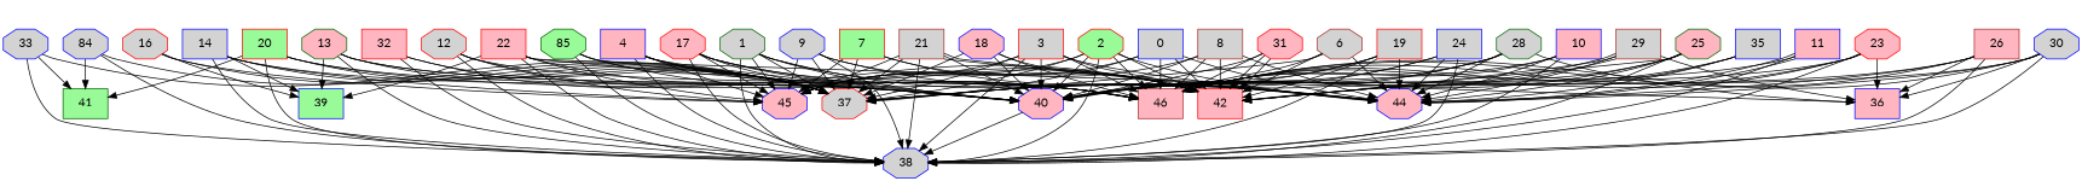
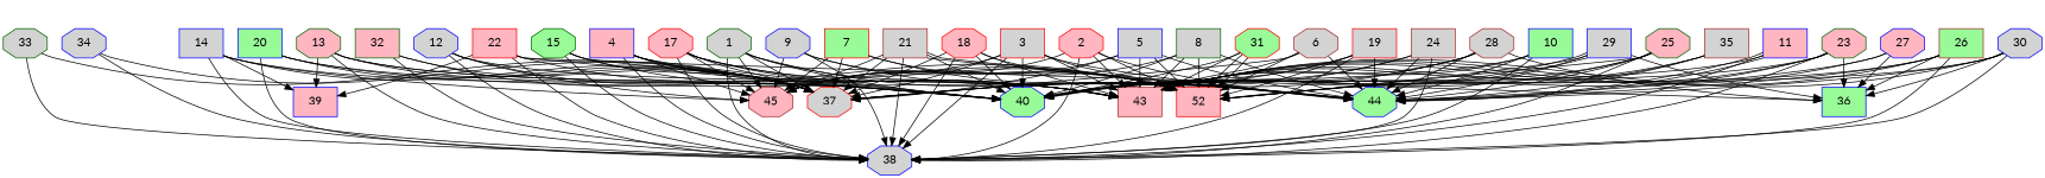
  digraph {
    fontname=Lato
    node [alpha=0.16 color=blue fillcolor=lightgrey fontname=Lato shape=octagon style=filled]
    edge [fontname=Lato]
    1 [alpha=0.11 color=darkgreen expect_size=13288448]
    37 [alpha=0.12 color=red expect_size=20339712]
    38 [alpha=0.07 expect_size=14417920]
-   40 [alpha=0.02 expect_size=51118080 fillcolor=lightpink]
-   43 [alpha=0.08 color=brown expect_size=17728512 fillcolor=lightpink shape=box label=46]
-   44 [alpha=0.06 expect_size=24655872 fillcolor=lightpink]
-   45 [alpha=0.13 expect_size=48897024 fillcolor=lightpink]
-   2 [alpha=0.08 color=red expect_size=5477376 fillcolor=palegreen]
-   42 [alpha=0.17 color=red expect_size=50771968 fillcolor=lightpink shape=box]
+   40 [alpha=0.02 expect_size=51118080 fillcolor=palegreen]
+   43 [alpha=0.08 color=brown expect_size=17728512 fillcolor=lightpink shape=box]
+   44 [alpha=0.06 expect_size=24655872 fillcolor=palegreen]
+   45 [alpha=0.13 color=brown expect_size=48897024 fillcolor=lightpink]
+   2 [alpha=0.08 color=red expect_size=5477376 fillcolor=lightpink]
+   42 [alpha=0.17 color=red expect_size=50771968 fillcolor=lightpink shape=box label=52]
    3 [alpha=0.14 color=red expect_size=23752704 shape=box]
    4 [expect_size=23844864 fillcolor=lightpink shape=box]
-   5 [alpha=0.08 expect_size=27532288 shape=box label=0]
+   5 [alpha=0.08 expect_size=27532288 shape=box]
    6 [color=brown expect_size=37262336]
    7 [alpha=0.05 color=red expect_size=25032704 fillcolor=palegreen shape=box]
-   8 [alpha=0.18 color=brown expect_size=19225600 shape=box]
+   8 [alpha=0.18 color=darkgreen expect_size=19225600 shape=box]
    9 [alpha=0.04 expect_size=18204672]
-   10 [alpha=0.00 expect_size=30104576 fillcolor=lightpink shape=box]
+   10 [alpha=0.00 expect_size=30104576 fillcolor=palegreen shape=box]
    11 [alpha=0.07 expect_size=45975552 fillcolor=lightpink shape=box]
-   12 [color=red expect_size=25488384]
+   12 [expect_size=25488384]
    13 [alpha=0.05 color=darkgreen expect_size=44649472 fillcolor=lightpink]
-   39 [expect_size=51813376 fillcolor=palegreen shape=box]
+   39 [expect_size=51813376 fillcolor=lightpink shape=box]
    14 [alpha=0.02 expect_size=29769728 shape=box]
-   15 [color=darkgreen expect_size=20893696 fillcolor=palegreen label=85]
-   16 [alpha=0.14 color=red expect_size=39489536]
+   15 [color=darkgreen expect_size=20893696 fillcolor=palegreen]
    17 [color=red expect_size=30960640 fillcolor=lightpink]
-   18 [alpha=0.08 expect_size=41707520 fillcolor=lightpink]
+   18 [alpha=0.08 color=red expect_size=41707520 fillcolor=lightpink]
    19 [alpha=0.04 color=red expect_size=37857280 shape=box]
-   20 [alpha=0.06 color=red expect_size=47150080 fillcolor=palegreen shape=box]
-   41 [alpha=0.07 color=darkgreen expect_size=37192704 fillcolor=palegreen shape=box]
+   20 [alpha=0.06 expect_size=47150080 fillcolor=palegreen shape=box]
    21 [alpha=0.11 color=brown expect_size=48182272 shape=box]
    22 [color=red expect_size=17867776 fillcolor=lightpink shape=box]
-   36 [alpha=0.13 expect_size=8410112 fillcolor=lightpink shape=box]
-   23 [alpha=0.10 color=red expect_size=8758272 fillcolor=lightpink]
-   24 [alpha=0.11 expect_size=20599808 shape=box]
+   36 [alpha=0.13 expect_size=8410112 fillcolor=palegreen shape=box]
+   23 [alpha=0.10 color=darkgreen expect_size=8758272 fillcolor=lightpink]
+   24 [alpha=0.11 color=brown expect_size=20599808 shape=box]
    25 [alpha=0.01 color=darkgreen expect_size=25977856 fillcolor=lightpink]
-   26 [alpha=0.05 color=brown expect_size=17376256 fillcolor=lightpink shape=box]
-   28 [color=darkgreen expect_size=40922112]
-   29 [alpha=0.20 color=brown expect_size=11974656 shape=box]
+   26 [alpha=0.05 color=brown expect_size=17376256 fillcolor=palegreen shape=box]
+   27 [alpha=0.17 expect_size=51493888 fillcolor=lightpink]
+   28 [color=brown expect_size=40922112]
+   29 [alpha=0.20 expect_size=11974656 shape=box]
    30 [alpha=0.14 expect_size=21640192]
-   31 [alpha=0.06 color=red expect_size=35517440 fillcolor=lightpink]
-   32 [alpha=0.06 color=red expect_size=14465024 fillcolor=lightpink shape=box]
-   33 [alpha=0.03 expect_size=5905408]
-   34 [alpha=0.10 expect_size=28348416 label=84]
-   35 [alpha=0.04 expect_size=6024192 shape=box]
+   31 [alpha=0.06 color=red expect_size=35517440 fillcolor=palegreen]
+   32 [alpha=0.06 color=darkgreen expect_size=14465024 fillcolor=lightpink shape=box]
+   33 [alpha=0.03 color=darkgreen expect_size=5905408]
+   34 [alpha=0.10 expect_size=28348416]
+   35 [alpha=0.04 color=brown expect_size=6024192 shape=box]
    1 -> 37
    1 -> 38
    1 -> 40
    1 -> 43
    1 -> 44
    1 -> 45
-   2 -> 37
    2 -> 38
-   2 -> 40
    2 -> 43
    2 -> 44
    2 -> 45
    2 -> 42
    3 -> 37
    3 -> 38
    3 -> 40
    3 -> 43
    3 -> 44
    3 -> 45
    3 -> 42
    4 -> 37
    4 -> 38
    4 -> 40
    4 -> 43
    4 -> 45
    4 -> 42
    5 -> 37
    5 -> 43
    5 -> 44
    5 -> 45
    5 -> 42
    6 -> 37
    6 -> 43
    6 -> 44
    6 -> 42
    7 -> 37
    7 -> 44
    7 -> 45
    7 -> 42
    8 -> 40
    8 -> 43
    8 -> 44
    8 -> 45
    8 -> 42
-   9 -> 37
    9 -> 38
    9 -> 44
    9 -> 45
    9 -> 42
    10 -> 37
    10 -> 38
    10 -> 43
    10 -> 44
    11 -> 38
    11 -> 40
    11 -> 44
    11 -> 44
    12 -> 38
    12 -> 40
    12 -> 43
    12 -> 45
    13 -> 37
    13 -> 38
    13 -> 40
    13 -> 43
    13 -> 39
    14 -> 37
    14 -> 38
    14 -> 43
    14 -> 45
    14 -> 39
    15 -> 37
    15 -> 38
    15 -> 40
    15 -> 43
-   16 -> 37
-   16 -> 45
-   16 -> 39
    17 -> 37
    17 -> 38
    17 -> 40
    17 -> 43
    17 -> 45
    17 -> 42
    18 -> 37
-   40 -> 38
+   18 -> 38
    18 -> 40
    18 -> 43
    18 -> 42
    19 -> 37
    19 -> 38
    19 -> 40
    19 -> 44
    19 -> 42
    20 -> 37
    20 -> 38
    20 -> 40
    20 -> 44
-   20 -> 41
    21 -> 37
    21 -> 38
    21 -> 40
    21 -> 44
    21 -> 44
    21 -> 45
    22 -> 38
    22 -> 40
-   22 -> 45
    22 -> 42
    22 -> 39
    22 -> 36
    23 -> 38
    23 -> 40
    23 -> 43
    23 -> 42
    23 -> 36
    24 -> 37
    24 -> 38
    24 -> 40
    24 -> 44
    25 -> 38
    25 -> 40
    25 -> 43
    25 -> 44
    25 -> 42
    26 -> 38
    26 -> 40
    26 -> 43
    26 -> 44
    26 -> 36
+   27 -> 43
+   27 -> 44
+   27 -> 36
    28 -> 37
    28 -> 40
    28 -> 43
    28 -> 44
    28 -> 36
    29 -> 40
    29 -> 40
    29 -> 44
    29 -> 42
    29 -> 36
    30 -> 38
    30 -> 43
    30 -> 44
    30 -> 42
    30 -> 36
    31 -> 40
    31 -> 43
    31 -> 42
    31 -> 42
    32 -> 37
    32 -> 38
    32 -> 40
    33 -> 37
    33 -> 38
-   33 -> 41
    34 -> 37
    34 -> 38
-   34 -> 41
    35 -> 43
    35 -> 44
    35 -> 42
  }
